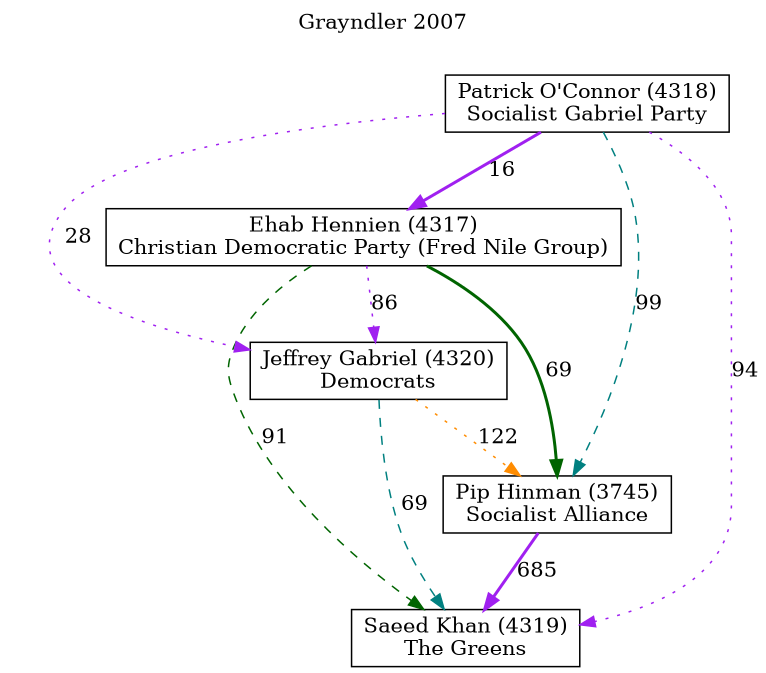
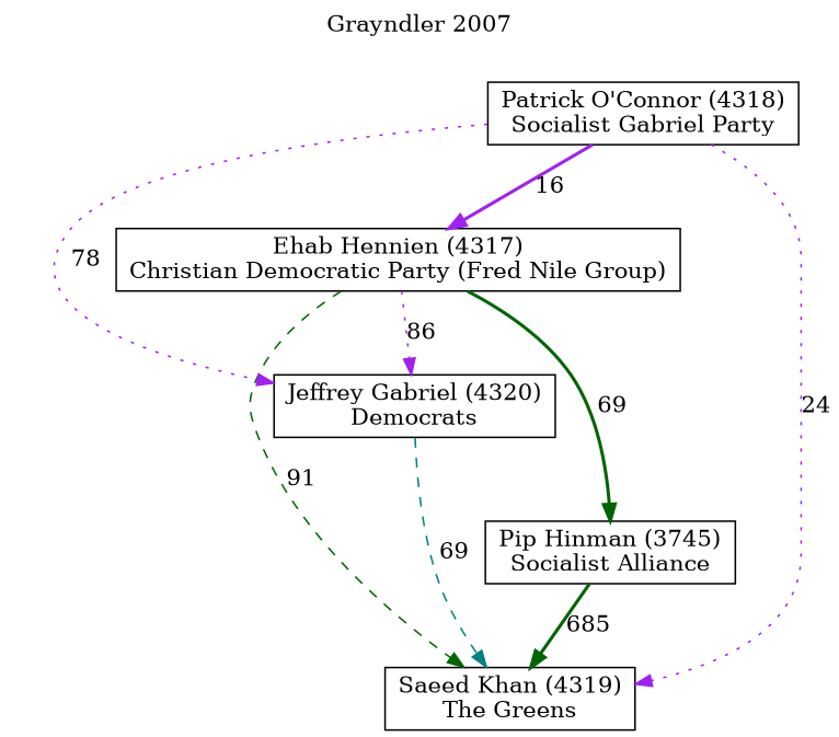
  digraph {
    label="Grayndler 2007"
    labelloc=t
    mclimit=10
    node [shape=box]
    edge [color=purple style=dotted]
    n1 [label="Saeed Khan (4319)\nThe Greens"]
    n2 [label="Pip Hinman (3745)\nSocialist Alliance"]
    n3 [label="Jeffrey Gabriel (4320)\nDemocrats"]
    n4 [label="Ehab Hennien (4317)\nChristian Democratic Party (Fred Nile Group)"]
    n5 [label="Patrick O'Connor (4318)\nSocialist Gabriel Party"]
-   n2 -> n1 [label=685 style=bold]
+   n2 -> n1 [color=darkgreen label=685 style=bold]
    n3 -> n1 [color=teal label=69 style=dashed]
-   n3 -> n2 [color=darkorange label=122]
    n4 -> n1 [color=darkgreen label=91 style=dashed]
    n4 -> n2 [color=darkgreen label=69 style=bold]
    n4 -> n3 [label=86]
-   n5 -> n1 [label=94]
-   n5 -> n2 [color=teal label=99 style=dashed]
-   n5 -> n3 [label=28]
+   n5 -> n1 [label=24]
+   n5 -> n3 [label=78]
    n5 -> n4 [label=16 style=bold]
  }
